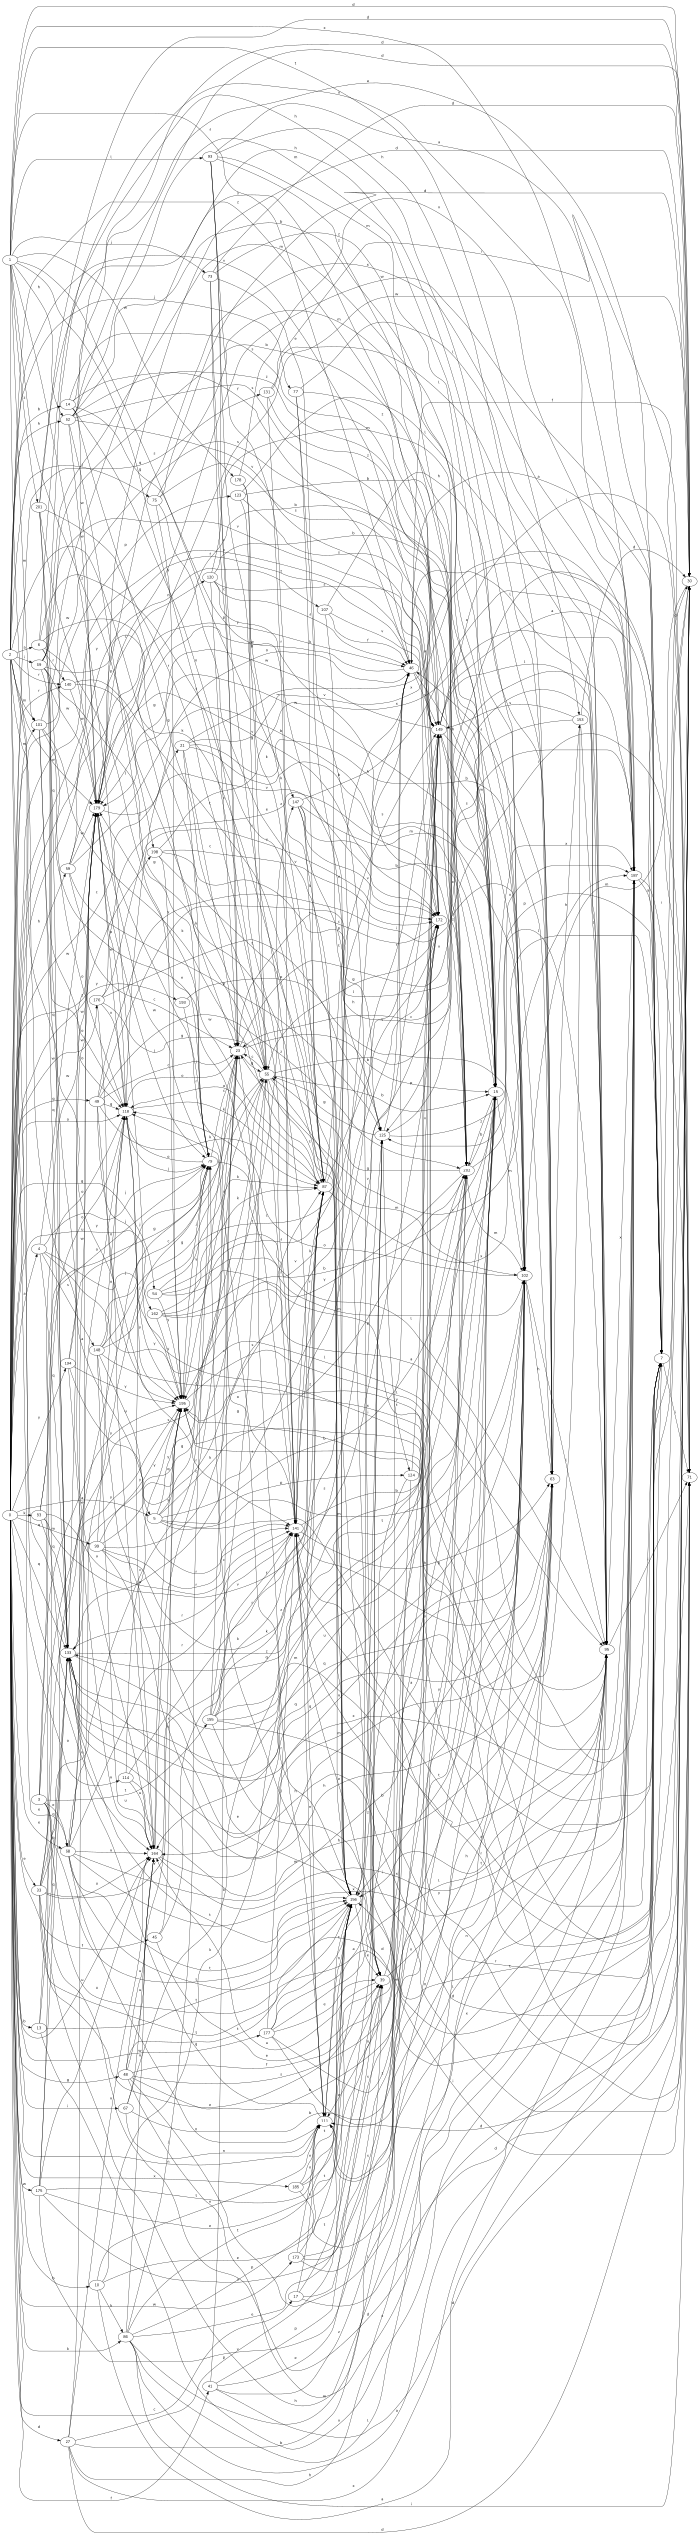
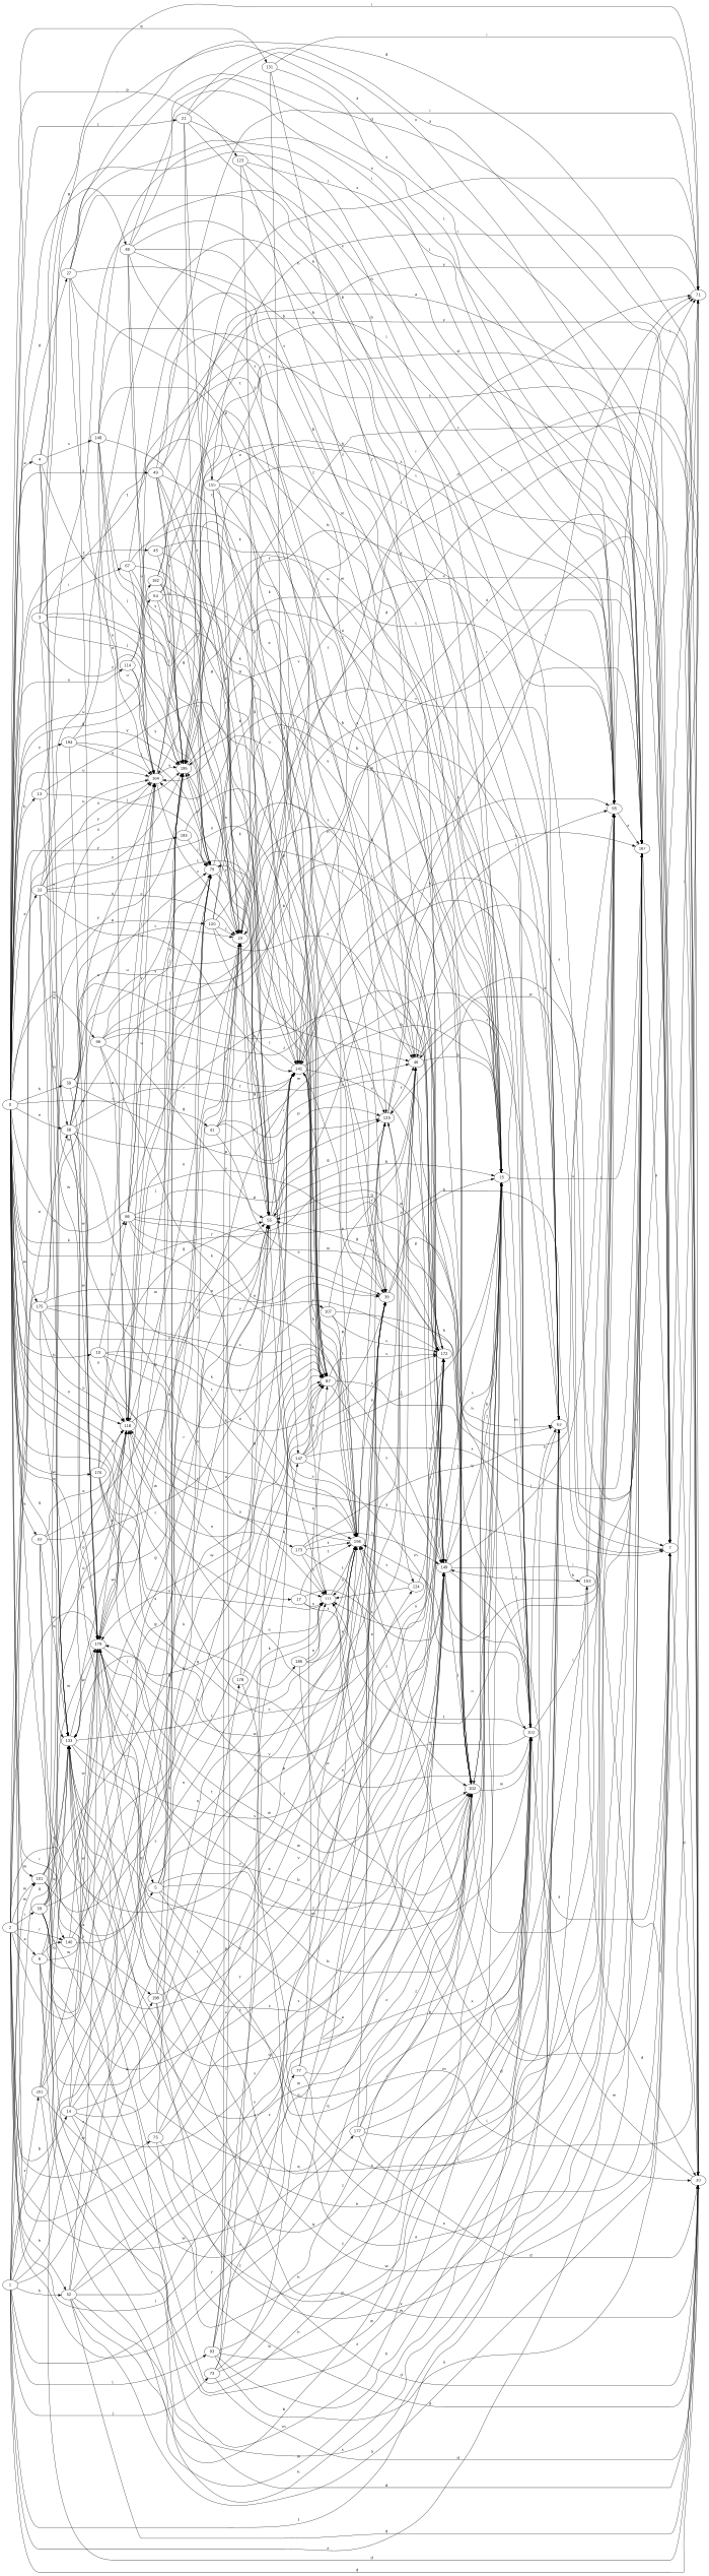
  strict digraph {
    fontname=Nunito
    rankdir=LR
    node [fontname=Nunito]
    edge [fontname=Nunito]
    0
    4
    5
    10
    13
    17
    21
    27
    33
    n10 [label=68]
    41
    45
    46
    48
    49
    54
    59
    67
    83
    86
    99
    101
    107
    111
    114
    118
    120
    123
    131
    133
    140
    162
    164
    172
    173
    175
    176
    177
    185
    193
    194
    198
    179
    79
    71
    95
    148
    195
    23
    202
    7
    15
    102
    124
    39
    87
    187
    156
    30
    149
    63
    125
    141
    55
    1
    62
    73
    93
    147
    153
    178
    201
    2
    6
    14
    69
    75
    77
    3
    155
    0 -> 4 [label=a]
    0 -> 5 [label=a]
    0 -> 10 [label=b]
    0 -> 13 [label=b]
    0 -> 17 [label=c]
    0 -> 21 [label=c]
    0 -> 27 [label=d]
    0 -> 33 [label=e]
    0 -> n10 [label=e]
    0 -> 41 [label=f]
    0 -> 45 [label=f]
    0 -> 46 [label=f]
    0 -> 48 [label=g]
    0 -> 49 [label=g]
    0 -> 54 [label=g]
    0 -> 59 [label=h]
    0 -> 67 [label=i]
    0 -> 83 [label=k]
    0 -> 86 [label=k]
    0 -> 99 [label=m]
    0 -> 101 [label=m]
    0 -> 107 [label=n]
    0 -> 111 [label=n]
    0 -> 114 [label=o]
    0 -> 118 [label=o]
    0 -> 120 [label=p]
    0 -> 123 [label=p]
    0 -> 131 [label=q]
    0 -> 133 [label=q]
    0 -> 140 [label=r]
    0 -> 162 [label=u]
    0 -> 164 [label=u]
    0 -> 172 [label=v]
    0 -> 173 [label=w]
    0 -> 175 [label=w]
    0 -> 176 [label=w]
    0 -> 177 [label=w]
    0 -> 185 [label=x]
    0 -> 193 [label=y]
    0 -> 194 [label=y]
    0 -> 198 [label=z]
    4 -> 133 [label=q]
    4 -> 179 [label=w]
    4 -> 79 [label=j]
    4 -> 71 [label=i]
    4 -> 95 [label=l]
    4 -> 148 [label=s]
    5 -> 195 [label=y]
    5 -> 23 [label=c]
    5 -> 202 [label=z]
    5 -> 7 [label=a]
    5 -> 15 [label=b]
-   5 -> 102 [label=m]
+   5 -> 102 [label=a]
    5 -> 124 [label=p]
    10 -> 86 [label=k]
    10 -> 111 [label=n]
    10 -> 7 [label=a]
    10 -> 39 [label=e]
    10 -> 87 [label=k]
    13 -> 133 [label=q]
    13 -> 79 [label=j]
    13 -> 187 [label=x]
    13 -> 156 [label=t]
    17 -> 111 [label=n]
    17 -> 156 [label=t]
    17 -> 30 [label=d]
    17 -> 149 [label=s]
    21 -> 79 [label=j]
    21 -> 23 [label=c]
    21 -> 7 [label=a]
    21 -> 15 [label=b]
    21 -> 187 [label=x]
    21 -> 63 [label=h]
    27 -> 164 [label=u]
    27 -> 179 [label=w]
    27 -> 15 [label=b]
    27 -> 187 [label=x]
    27 -> 30 [label=d]
    27 -> 63 [label=h]
    27 -> 125 [label=p]
    33 -> 133 [label=q]
    33 -> 164 [label=u]
    33 -> 179 [label=w]
    33 -> 195 [label=y]
    33 -> 23 [label=c]
    33 -> 39 [label=e]
    33 -> 156 [label=t]
    33 -> 63 [label=h]
    33 -> 141 [label=r]
    n10 -> 111 [label=n]
    n10 -> 118 [label=o]
    n10 -> 164 [label=u]
    n10 -> 179 [label=w]
    n10 -> 79 [label=j]
    n10 -> 102 [label=m]
    n10 -> 187 [label=x]
    n10 -> 156 [label=t]
    n10 -> 30 [label=d]
    n10 -> 141 [label=r]
    41 -> 23 [label=c]
    41 -> 202 [label=z]
    41 -> 39 [label=e]
    41 -> 30 [label=d]
    41 -> 125 [label=p]
    45 -> 195 [label=y]
    45 -> 39 [label=e]
    45 -> 87 [label=k]
    46 -> 118 [label=o]
    46 -> 179 [label=w]
    46 -> 95 [label=l]
    46 -> 7 [label=a]
    46 -> 15 [label=b]
    46 -> 149 [label=s]
    48 -> 46 [label=f]
    48 -> 164 [label=u]
    48 -> 95 [label=l]
    48 -> 195 [label=y]
    48 -> 15 [label=b]
    48 -> 187 [label=x]
    48 -> 156 [label=t]
    48 -> 149 [label=s]
    49 -> 71 [label=i]
    49 -> 95 [label=l]
    49 -> 195 [label=y]
    49 -> 23 [label=c]
    49 -> 202 [label=z]
    49 -> 87 [label=k]
    49 -> 141 [label=r]
-   49 -> 118 [label=g]
+   49 -> 55 [label=g]
    54 -> 172 [label=v]
    54 -> 71 [label=i]
    54 -> 195 [label=y]
    54 -> 102 [label=m]
    54 -> 87 [label=k]
    59 -> 46 [label=f]
    59 -> 172 [label=v]
    59 -> 179 [label=w]
    59 -> 23 [label=c]
    59 -> 15 [label=b]
    59 -> 125 [label=p]
    67 -> 111 [label=n]
    67 -> 164 [label=u]
    67 -> 15 [label=b]
+   67 -> 39 [label=e]
    67 -> 87 [label=k]
    83 -> 118 [label=o]
    83 -> 133 [label=q]
    83 -> 172 [label=v]
    83 -> 63 [label=h]
    83 -> 141 [label=r]
    83 -> 55 [label=g]
    86 -> 164 [label=u]
    86 -> 79 [label=j]
    86 -> 71 [label=i]
    86 -> 95 [label=l]
    86 -> 7 [label=a]
    86 -> 102 [label=m]
    86 -> 39 [label=e]
    86 -> 156 [label=t]
    86 -> 125 [label=p]
    99 -> 118 [label=o]
    99 -> 195 [label=y]
    99 -> 202 [label=z]
    99 -> 87 [label=k]
    99 -> 63 [label=h]
    99 -> 141 [label=r]
    99 -> 55 [label=g]
    101 -> 111 [label=n]
    101 -> 118 [label=o]
    101 -> 133 [label=q]
    101 -> 87 [label=k]
    101 -> 149 [label=s]
    101 -> 63 [label=h]
    107 -> 46 [label=f]
    107 -> 172 [label=v]
    107 -> 156 [label=t]
    107 -> 63 [label=h]
    111 -> 133 [label=q]
    111 -> 156 [label=t]
    114 -> 46 [label=f]
    114 -> 164 [label=u]
    114 -> 195 [label=y]
    114 -> 63 [label=h]
    118 -> 164 [label=u]
    118 -> 179 [label=w]
    118 -> 79 [label=j]
    118 -> 195 [label=y]
    118 -> 87 [label=k]
    120 -> 46 [label=f]
    120 -> 172 [label=v]
    120 -> 23 [label=c]
    120 -> 15 [label=b]
    120 -> 102 [label=m]
    120 -> 149 [label=s]
    123 -> 95 [label=l]
    123 -> 15 [label=b]
    123 -> 149 [label=s]
    123 -> 55 [label=g]
    131 -> 71 [label=i]
    131 -> 95 [label=l]
    131 -> 202 [label=z]
    131 -> 141 [label=r]
    133 -> 179 [label=w]
    133 -> 71 [label=i]
    133 -> 202 [label=z]
    133 -> 102 [label=m]
    133 -> 187 [label=x]
    133 -> 156 [label=t]
    133 -> 149 [label=s]
    133 -> 141 [label=r]
    140 -> 179 [label=w]
    140 -> 87 [label=k]
    140 -> 156 [label=t]
    162 -> 46 [label=f]
    162 -> 195 [label=y]
    162 -> 7 [label=a]
    162 -> 15 [label=b]
    162 -> 87 [label=k]
    164 -> 195 [label=y]
    164 -> 23 [label=c]
    164 -> 102 [label=m]
    164 -> 187 [label=x]
    172 -> 23 [label=c]
    172 -> 125 [label=p]
    172 -> 55 [label=g]
    173 -> 111 [label=n]
    173 -> 95 [label=l]
    173 -> 202 [label=z]
    173 -> 156 [label=t]
    173 -> 149 [label=s]
    175 -> 118 [label=o]
    175 -> 133 [label=q]
    175 -> 164 [label=u]
    175 -> 172 [label=v]
    175 -> 39 [label=e]
    175 -> 156 [label=t]
    175 -> 149 [label=s]
    176 -> 118 [label=x]
    176 -> 164 [label=u]
    176 -> 172 [label=v]
    176 -> 202 [label=z]
    176 -> 102 [label=m]
    176 -> 55 [label=g]
    177 -> 95 [label=l]
    177 -> 202 [label=z]
    177 -> 15 [label=b]
    177 -> 102 [label=m]
    177 -> 39 [label=e]
    177 -> 30 [label=d]
-   177 -> 141 [label=r]
    185 -> 111 [label=n]
    185 -> 39 [label=e]
    185 -> 187 [label=x]
    185 -> 156 [label=t]
    193 -> 79 [label=j]
    193 -> 125 [label=p]
    194 -> 164 [label=u]
    194 -> 179 [label=w]
    194 -> 79 [label=j]
    194 -> 195 [label=y]
    194 -> 149 [label=s]
    198 -> 172 [label=v]
    198 -> 195 [label=y]
    198 -> 187 [label=x]
    198 -> 156 [label=t]
    198 -> 63 [label=h]
    179 -> 118 [label=o]
    179 -> 172 [label=v]
    179 -> 79 [label=j]
    179 -> 15 [label=b]
    179 -> 187 [label=x]
    179 -> 30 [label=d]
    179 -> 141 [label=r]
    79 -> 118 [label=o]
    79 -> 179 [label=w]
    79 -> 95 [label=l]
    79 -> 195 [label=y]
    79 -> 23 [label=c]
    71 -> 46 [label=f]
    71 -> 195 [label=y]
    95 -> 111 [label=n]
    95 -> 71 [label=i]
    95 -> 195 [label=y]
    95 -> 187 [label=x]
    95 -> 156 [label=t]
    148 -> 46 [label=f]
    148 -> 118 [label=o]
    148 -> 164 [label=u]
    148 -> 23 [label=c]
    148 -> 39 [label=e]
    148 -> 187 [label=x]
    148 -> 141 [label=r]
    148 -> 55 [label=g]
    195 -> 79 [label=j]
    195 -> 95 [label=l]
+   195 -> 15 [label=b]
    23 -> 118 [label=o]
    23 -> 15 [label=b]
    23 -> 187 [label=x]
    23 -> 55 [label=g]
    202 -> 133 [label=q]
    202 -> 95 [label=l]
    202 -> 195 [label=y]
    202 -> 15 [label=b]
    202 -> 102 [label=m]
    202 -> 55 [label=g]
    7 -> 179 [label=w]
    7 -> 71 [label=i]
    7 -> 195 [label=y]
    7 -> 23 [label=c]
    7 -> 156 [label=t]
    7 -> 30 [label=d]
    7 -> 125 [label=p]
    7 -> 141 [label=r]
    15 -> 111 [label=n]
    15 -> 164 [label=u]
    15 -> 179 [label=w]
    15 -> 202 [label=z]
    15 -> 102 [label=m]
    15 -> 187 [label=x]
    15 -> 149 [label=s]
    102 -> 111 [label=n]
    102 -> 118 [label=o]
    102 -> 133 [label=q]
    102 -> 164 [label=u]
    102 -> 95 [label=l]
    102 -> 156 [label=t]
    102 -> 63 [label=h]
    124 -> 111 [label=n]
    124 -> 172 [label=v]
    124 -> 156 [label=t]
    39 -> 164 [label=u]
    39 -> 15 [label=b]
    39 -> 63 [label=h]
    87 -> 118 [label=o]
    87 -> 172 [label=v]
    87 -> 179 [label=w]
    87 -> 187 [label=x]
    87 -> 149 [label=s]
    87 -> 141 [label=r]
    187 -> 71 [label=i]
    187 -> 7 [label=a]
    156 -> 111 [label=n]
    156 -> 118 [label=o]
    156 -> 79 [label=j]
    156 -> 39 [label=e]
    156 -> 125 [label=p]
    30 -> 179 [label=w]
    30 -> 195 [label=y]
    30 -> 102 [label=m]
    30 -> 141 [label=r]
    149 -> 179 [label=w]
    149 -> 71 [label=i]
    149 -> 95 [label=l]
    149 -> 202 [label=z]
    149 -> 7 [label=a]
    149 -> 15 [label=b]
    149 -> 102 [label=m]
    63 -> 46 [label=f]
    63 -> 133 [label=q]
    63 -> 141 [label=r]
    63 -> 153 [label=h]
    125 -> 46 [label=f]
    125 -> 71 [label=i]
    125 -> 124 [label=t]
    125 -> 187 [label=x]
    125 -> 55 [label=g]
    141 -> 111 [label=n]
    141 -> 172 [label=v]
    141 -> 23 [label=c]
    141 -> 7 [label=a]
    141 -> 15 [label=b]
    141 -> 39 [label=e]
    141 -> 87 [label=k]
    141 -> 63 [label=h]
    55 -> 133 [label=q]
    55 -> 195 [label=y]
    55 -> 23 [label=c]
    55 -> 15 [label=b]
    55 -> 102 [label=m]
    55 -> 187 [label=x]
    55 -> 156 [label=t]
    55 -> 141 [label=r]
    1 -> 46 [label=f]
    1 -> 101 [label=m]
    1 -> 133 [label=q]
    1 -> 198 [label=z]
    1 -> 195 [label=y]
    1 -> 187 [label=x]
    1 -> 30 [label=d]
    1 -> 55 [label=g]
    1 -> 62 [label=h]
    1 -> 73 [label=j]
    1 -> 93 [label=l]
    1 -> 147 [label=s]
    1 -> 153 [label=t]
    1 -> 178 [label=w]
    1 -> 201 [label=z]
    62 -> 172 [label=v]
    62 -> 179 [label=w]
    62 -> 79 [label=j]
    62 -> 202 [label=z]
    62 -> 7 [label=a]
    62 -> 15 [label=b]
    62 -> 102 [label=m]
    62 -> 30 [label=d]
    62 -> 149 [label=s]
    73 -> 23 [label=c]
    73 -> 202 [label=z]
    73 -> 39 [label=e]
    73 -> 30 [label=d]
    73 -> 141 [label=r]
    93 -> 23 [label=c]
    93 -> 202 [label=z]
    93 -> 7 [label=a]
    93 -> 102 [label=m]
    93 -> 87 [label=k]
    93 -> 156 [label=t]
    93 -> 63 [label=h]
    147 -> 172 [label=v]
    147 -> 15 [label=b]
    147 -> 102 [label=m]
    147 -> 87 [label=k]
    147 -> 187 [label=x]
    147 -> 125 [label=p]
    153 -> 133 [label=q]
    153 -> 95 [label=l]
    153 -> 23 [label=c]
    153 -> 30 [label=d]
    153 -> 149 [label=s]
    178 -> 87 [label=k]
    178 -> 187 [label=x]
    178 -> 55 [label=g]
    201 -> 118 [label=o]
    201 -> 133 [label=q]
    201 -> 179 [label=w]
    201 -> 30 [label=d]
    201 -> 149 [label=s]
    201 -> 141 [label=r]
    2 -> 5 [label=a]
    2 -> n10 [label=e]
    2 -> 101 [label=m]
    2 -> 140 [label=r]
    2 -> 164 [label=u]
    2 -> 172 [label=v]
    2 -> 179 [label=w]
    2 -> 195 [label=y]
    2 -> 23 [label=c]
    2 -> 202 [label=z]
    2 -> 62 [label=h]
    2 -> 6 [label=a]
    2 -> 14 [label=b]
    2 -> 69 [label=i]
    2 -> 75 [label=j]
    2 -> 77 [label=j]
    6 -> 118 [label=o]
    6 -> 140 [label=r]
    6 -> 79 [label=j]
    6 -> 156 [label=t]
    6 -> 63 [label=h]
    6 -> 55 [label=g]
    14 -> 46 [label=f]
    14 -> 111 [label=n]
    14 -> 179 [label=w]
    14 -> 30 [label=d]
    14 -> 149 [label=s]
    14 -> 125 [label=p]
    14 -> 55 [label=g]
    69 -> 133 [label=q]
    69 -> 164 [label=u]
    69 -> 172 [label=v]
    69 -> 179 [label=w]
    69 -> 15 [label=b]
    69 -> 102 [label=m]
    69 -> 87 [label=k]
    69 -> 187 [label=x]
    69 -> 55 [label=g]
    75 -> 195 [label=y]
    75 -> 102 [label=m]
    75 -> 39 [label=e]
    75 -> 30 [label=d]
    75 -> 149 [label=s]
    77 -> 95 [label=l]
    77 -> 202 [label=z]
    77 -> 39 [label=e]
    77 -> 87 [label=k]
    3 -> n10 [label=e]
    3 -> 79 [label=j]
    3 -> 195 [label=y]
    3 -> 7 [label=a]
    3 -> 156 [label=t]
    3 -> 30 [label=d]
    3 -> 147 [label=s]
    3 -> 155 [label=t]
    155 -> 71 [label=i]
    155 -> 95 [label=l]
    155 -> 23 [label=c]
    155 -> 202 [label=z]
    155 -> 87 [label=k]
    155 -> 30 [label=d]
    155 -> 149 [label=s]
    155 -> 141 [label=r]
    155 -> 55 [label=g]
  }
